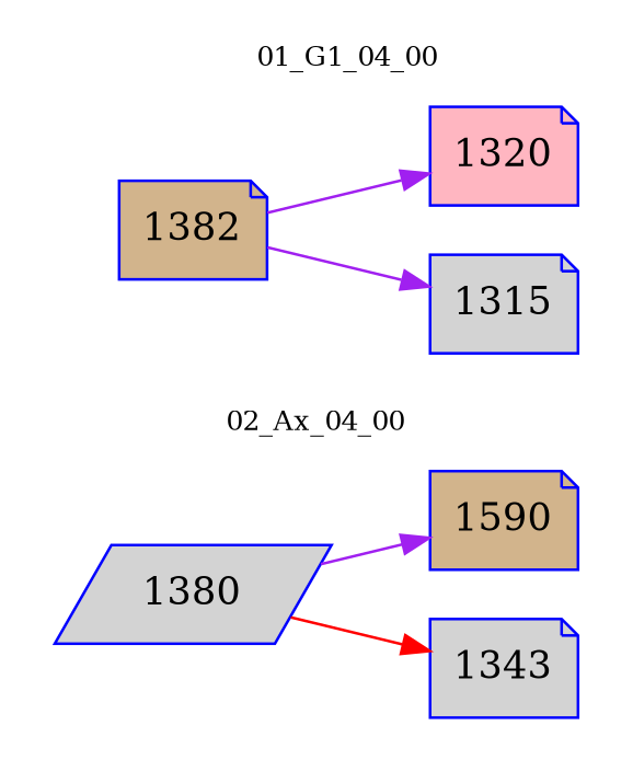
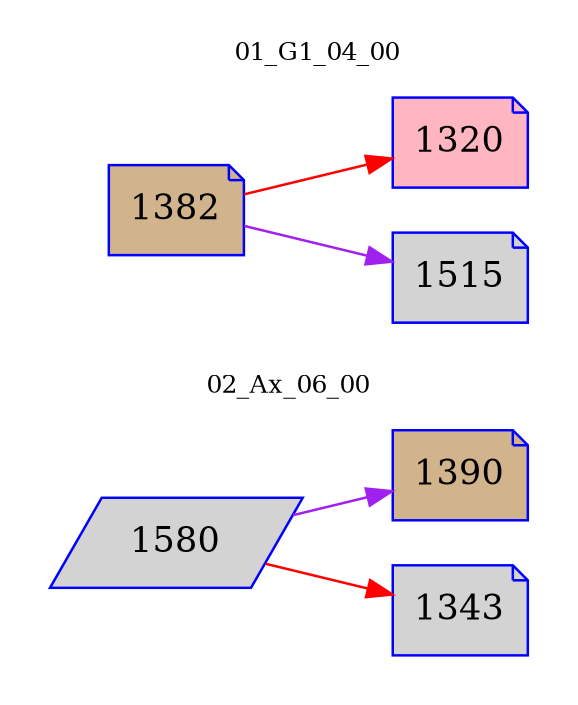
  digraph {
    rankdir=LR
    node [color=blue fillcolor=lightgrey shape=note style=filled]
    edge [color=red]
-   n1 [label=1380 shape=parallelogram]
+   n1 [label=1580 shape=parallelogram]
    n2 [label=1343]
-   n3 [fillcolor=tan label=1590]
+   n3 [fillcolor=tan label=1390]
    n4 [fillcolor=tan label=1382]
-   n5 [label=1315]
+   n5 [label=1515]
    n6 [fillcolor=lightpink label=1320]
    subgraph cluster_1 {
      color=white
      fontsize=10
-     label="02_Ax_04_00"
+     label="02_Ax_06_00"
      n1
      n2
      n3
    }
    subgraph cluster_2 {
      color=white
      fontsize=10
      label="01_G1_04_00"
      n4
      n5
      n6
    }
    n1 -> n2
    n1 -> n3 [color=purple]
    n4 -> n5 [color=purple]
-   n4 -> n6 [color=purple]
+   n4 -> n6
  }
